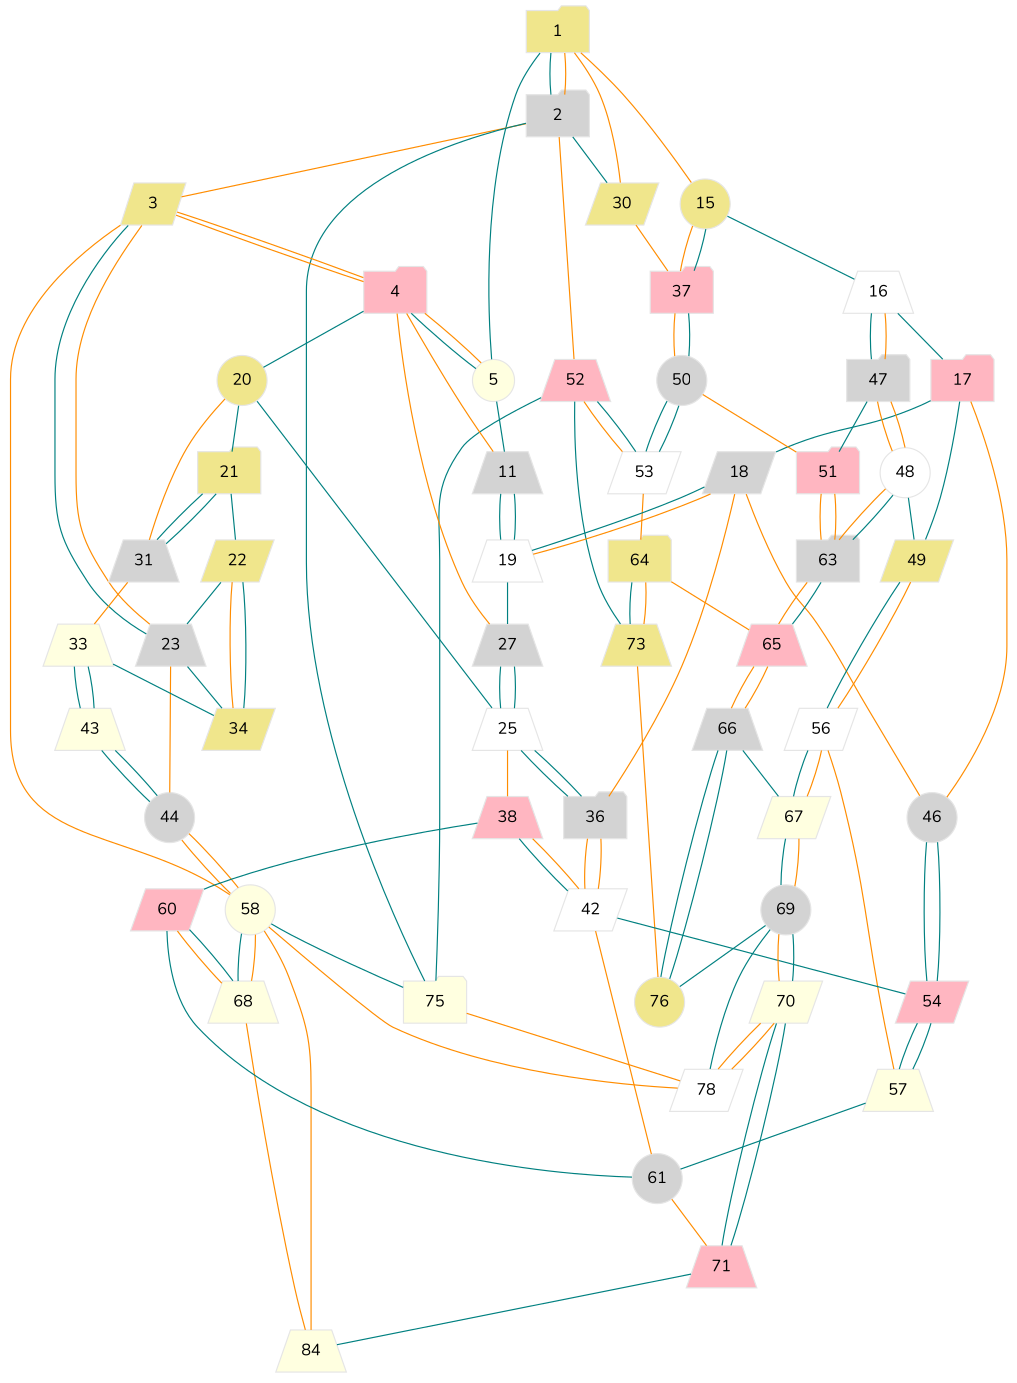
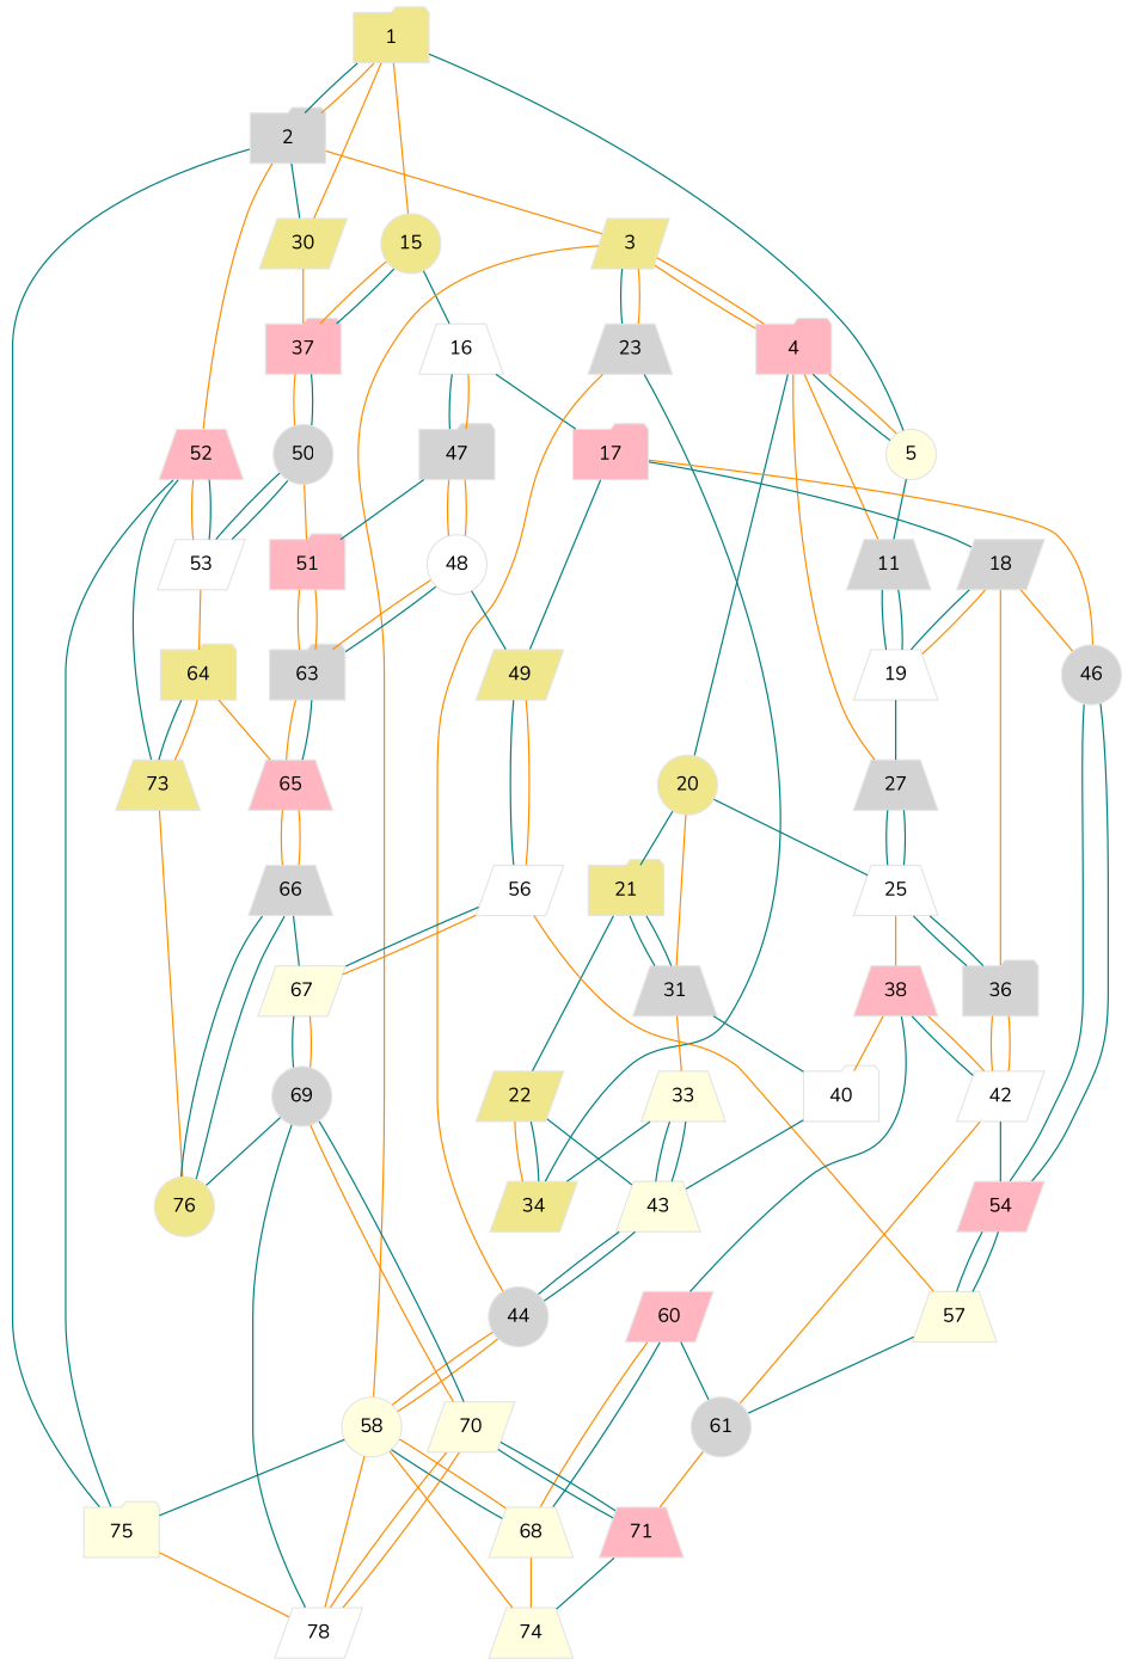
  graph {
    fontname=Nunito
    node [color=gray90 fillcolor=lightgrey fontname=Nunito shape=trapezium style=filled]
    edge [color=teal fontname=Nunito]
    1 [fillcolor=khaki shape=folder super="+6"]
    2 [shape=folder super="+29"]
    5 [fillcolor=lightyellow shape=circle super="+8"]
    15 [fillcolor=khaki shape=circle]
    30 [fillcolor=khaki shape=parallelogram]
    3 [fillcolor=khaki shape=parallelogram]
    52 [fillcolor=lightpink super="+72"]
    75 [fillcolor=lightyellow shape=folder]
    11
    16 [fillcolor=white]
    37 [fillcolor=lightpink shape=folder]
    4 [fillcolor=lightpink shape=folder super="+9"]
    23 [super="+41"]
    58 [fillcolor=lightyellow shape=circle super="+59"]
    53 [fillcolor=white shape=parallelogram]
    73 [fillcolor=khaki]
    78 [fillcolor=white shape=parallelogram super="+80"]
    20 [fillcolor=khaki shape=circle super="+27"]
    n19 [label=27]
    34 [fillcolor=khaki shape=parallelogram]
    44 [shape=circle]
    68 [fillcolor=lightyellow]
-   74 [fillcolor=lightyellow label=84]
+   74 [fillcolor=lightyellow]
    19 [fillcolor=white]
    21 [fillcolor=khaki shape=folder]
    25 [fillcolor=white super="+26"]
    31 [super="+32"]
    17 [fillcolor=lightpink shape=folder super="+45"]
    47 [shape=folder]
    50 [shape=circle]
    18 [shape=parallelogram super="+35"]
    46 [shape=circle]
    49 [fillcolor=khaki shape=parallelogram]
    48 [fillcolor=white shape=circle]
    51 [fillcolor=lightpink shape=folder]
    36 [shape=folder]
    54 [fillcolor=lightpink shape=parallelogram]
    56 [fillcolor=white shape=parallelogram]
    42 [fillcolor=white shape=parallelogram super="+55"]
    22 [fillcolor=khaki shape=parallelogram]
    38 [fillcolor=lightpink super="+39"]
    33 [fillcolor=lightyellow]
+   40 [fillcolor=white shape=folder]
    60 [fillcolor=lightpink shape=parallelogram]
    43 [fillcolor=lightyellow]
    61 [shape=circle super="+62"]
    57 [fillcolor=lightyellow]
    71 [fillcolor=lightpink]
    63 [shape=folder]
    65 [fillcolor=lightpink]
    67 [fillcolor=lightyellow shape=parallelogram]
    64 [fillcolor=khaki shape=folder]
    76 [fillcolor=khaki shape=circle]
    69 [shape=circle super="+77"]
    66
    70 [fillcolor=lightyellow shape=parallelogram]
    1 -- 2
    1 -- 2 [color=darkorange]
    1 -- 5 [weight=2]
    1 -- 15 [color=darkorange]
    1 -- 30 [color=darkorange]
    2 -- 30
    2 -- 3 [color=darkorange]
    2 -- 52 [color=darkorange]
    2 -- 75
    5 -- 11
    15 -- 16
    15 -- 37 [color=darkorange]
    15 -- 37
    30 -- 37 [color=darkorange]
    3 -- 4 [color=darkorange]
    3 -- 4 [color=darkorange]
    3 -- 23
    3 -- 23 [color=darkorange]
    3 -- 58 [color=darkorange]
    52 -- 75
    52 -- 53 [color=darkorange]
    52 -- 53
    52 -- 73
    75 -- 78 [color=darkorange]
    11 -- 19
    11 -- 19
    16 -- 17
    16 -- 47
    16 -- 47 [color=darkorange]
    37 -- 50 [color=darkorange]
    37 -- 50
    4 -- 5
    4 -- 5 [color=darkorange]
    4 -- 11 [color=darkorange]
    4 -- 20
    4 -- n19 [color=darkorange]
    23 -- 34
    23 -- 44 [color=darkorange]
    58 -- 75
    58 -- 78 [color=darkorange]
    58 -- 68
    58 -- 68 [color=darkorange]
    58 -- 74 [color=darkorange]
    53 -- 64 [color=darkorange]
    73 -- 76 [color=darkorange]
    20 -- 21
    20 -- 25
    20 -- 31 [color=darkorange]
    n19 -- 25
    n19 -- 25
    44 -- 58 [color=darkorange]
    44 -- 58 [color=darkorange]
    68 -- 74 [color=darkorange]
    19 -- n19
    21 -- 31
    21 -- 31
    21 -- 22
    25 -- 36
    25 -- 36
    25 -- 38 [color=darkorange]
    31 -- 33 [color=darkorange]
+   31 -- 40
    17 -- 18
    17 -- 46 [color=darkorange]
    17 -- 49
    47 -- 48 [color=darkorange]
    47 -- 48 [color=darkorange]
    47 -- 51
    50 -- 53
    50 -- 53
    50 -- 51 [color=darkorange]
    18 -- 19
    18 -- 19 [color=darkorange]
    18 -- 46 [color=darkorange]
    18 -- 36 [color=darkorange]
    46 -- 54
    46 -- 54
    49 -- 56
    49 -- 56 [color=darkorange]
    48 -- 49
    48 -- 63 [color=darkorange]
    48 -- 63
    51 -- 63 [color=darkorange]
    51 -- 63 [color=darkorange]
    36 -- 42 [color=darkorange]
    36 -- 42 [color=darkorange]
    54 -- 57
    54 -- 57
    56 -- 57 [color=darkorange]
    56 -- 67
    56 -- 67 [color=darkorange]
    42 -- 54
    42 -- 61 [color=darkorange]
-   22 -- 23
+   22 -- 43
    22 -- 34 [color=darkorange]
    22 -- 34
    38 -- 42
    38 -- 42 [color=darkorange]
+   38 -- 40 [color=darkorange]
    38 -- 60
    33 -- 34
    33 -- 43
    33 -- 43
+   40 -- 43
    60 -- 68 [color=darkorange]
    60 -- 68
    60 -- 61
    43 -- 44
    43 -- 44
    61 -- 71 [color=darkorange]
    57 -- 61
    71 -- 74
    63 -- 65 [color=darkorange]
    63 -- 65
    65 -- 66 [color=darkorange]
    65 -- 66 [color=darkorange]
    67 -- 69
    67 -- 69 [color=darkorange]
    64 -- 73
    64 -- 73 [color=darkorange]
    64 -- 65 [color=darkorange]
    69 -- 78
    69 -- 76
    69 -- 70 [color=darkorange]
    69 -- 70
    66 -- 67
    66 -- 76
    66 -- 76
    70 -- 78 [color=darkorange]
    70 -- 78 [color=darkorange]
    70 -- 71
    70 -- 71
  }
